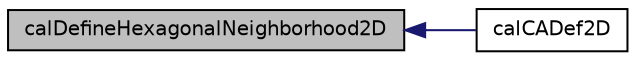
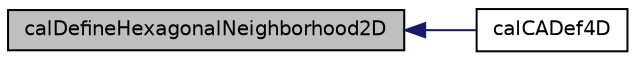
  digraph {
    rankdir=LR
    node [color=black fontname=Helvetica fontsize=10 shape=record style=filled]
    n1 [fillcolor=grey75 fontcolor=black height=0.2 label=calDefineHexagonalNeighborhood2D width=0.4]
-   n2 [fillcolor=white height=0.2 label=calCADef2D width=0.4]
+   n2 [fillcolor=white height=0.2 label=calCADef4D width=0.4]
    n1 -> n2 [color=midnightblue dir=back fontname=Helvetica fontsize=10 labelfontname=Helvetica labelfontsize=10 style=solid]
  }
